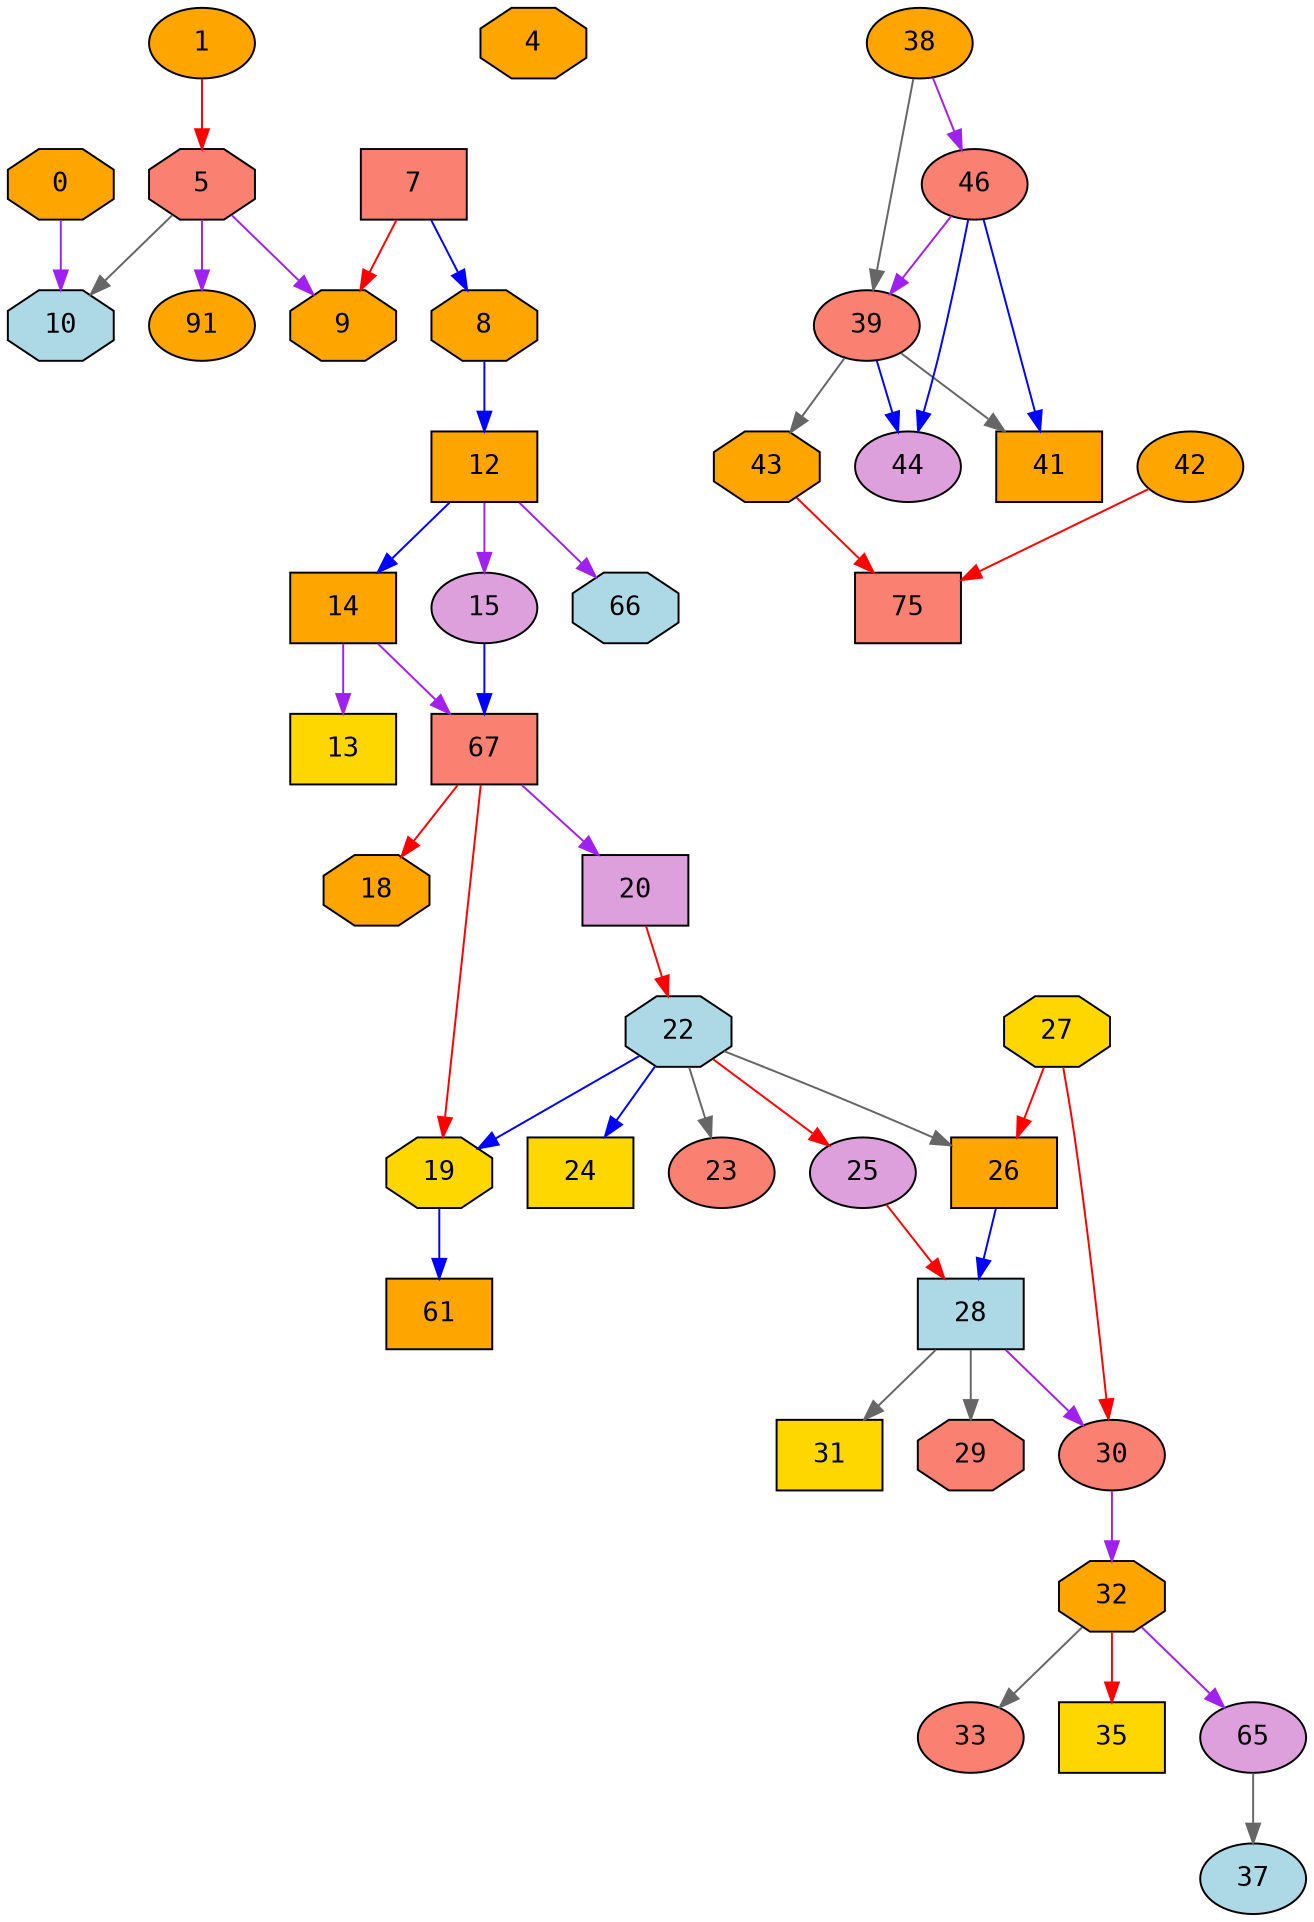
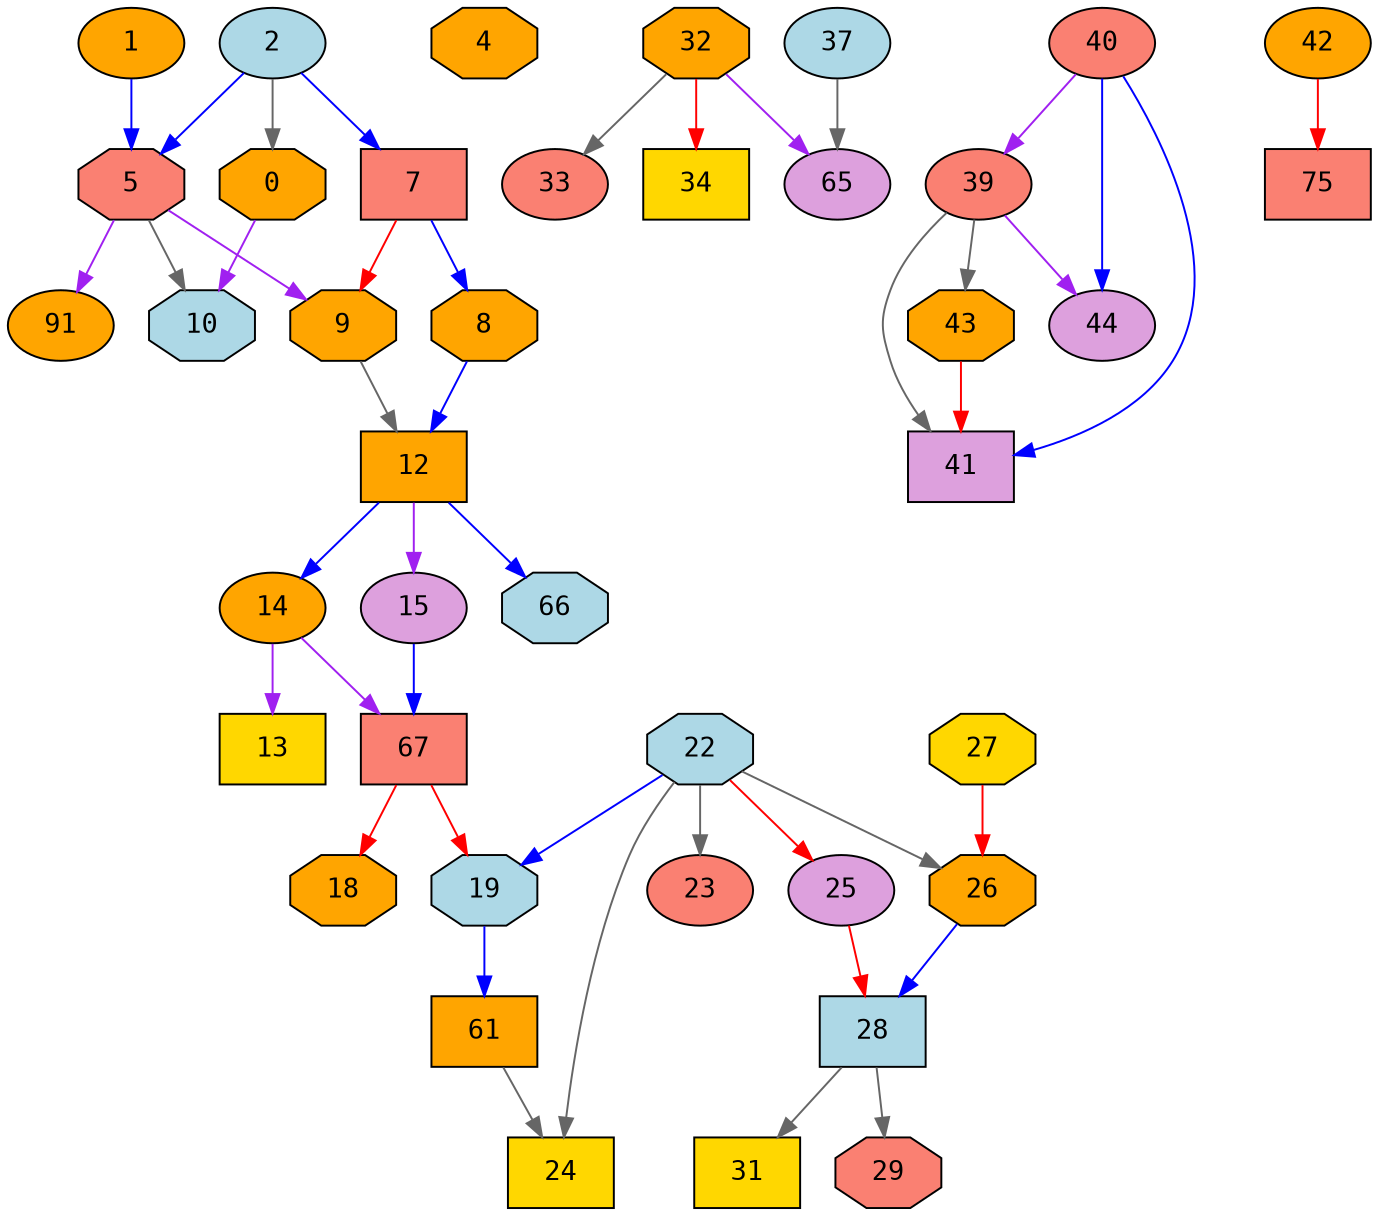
  digraph {
    fontname="DejaVu Sans Mono"
    node [alpha=0.17 fillcolor=orange fontname="DejaVu Sans Mono" shape=ellipse style=filled]
    edge [color=gray40 fontname="DejaVu Sans Mono"]
    1 [alpha=0.04 expect_size=14715904]
    5 [alpha=0.09 expect_size=17274880 fillcolor=salmon shape=octagon]
    9 [alpha=0.13 expect_size=14186496 shape=octagon]
    10 [alpha=0.11 expect_size=16971776 fillcolor=lightblue shape=octagon]
    n5 [alpha=0.01 expect_size=8711168 label=91]
    12 [alpha=0.15 expect_size=17541120 shape=box]
+   2 [alpha=0.11 expect_size=36834304 fillcolor=lightblue]
    n8 [alpha=0.06 expect_size=14541824 label=0 shape=octagon]
    7 [alpha=0.13 expect_size=16872448 fillcolor=salmon shape=box]
    8 [alpha=0.04 expect_size=10375168 shape=octagon]
    4 [expect_size=35027968 shape=octagon]
-   14 [alpha=0.05 expect_size=34575360 shape=box]
+   14 [alpha=0.05 expect_size=34575360]
    15 [expect_size=28149760 fillcolor=plum]
    n14 [alpha=0.12 expect_size=49990656 fillcolor=lightblue label=66 shape=octagon]
    13 [alpha=0.09 expect_size=43866112 fillcolor=gold shape=box]
    n16 [alpha=0.19 expect_size=16806912 fillcolor=salmon label=67 shape=box]
    18 [alpha=0.13 expect_size=47818752 shape=octagon]
-   19 [expect_size=10671104 fillcolor=gold shape=octagon]
-   20 [alpha=0.07 expect_size=41422848 fillcolor=plum shape=box]
+   19 [expect_size=10671104 fillcolor=lightblue shape=octagon]
    n20 [alpha=0.01 expect_size=19118080 label=61 shape=box]
    22 [alpha=0.09 expect_size=22562816 fillcolor=lightblue shape=octagon]
    24 [alpha=0.18 expect_size=31517696 fillcolor=gold shape=box]
    23 [expect_size=9603072 fillcolor=salmon]
    25 [alpha=0.04 expect_size=42232832 fillcolor=plum]
-   26 [alpha=0.14 expect_size=35979264 shape=box]
+   26 [alpha=0.14 expect_size=35979264 shape=octagon]
    28 [alpha=0.05 expect_size=16052224 fillcolor=lightblue shape=box]
-   30 [alpha=0.12 expect_size=40871936 fillcolor=salmon]
    29 [alpha=0.06 expect_size=47125504 fillcolor=salmon shape=octagon]
    31 [alpha=0.19 expect_size=10964992 fillcolor=gold shape=box]
    27 [alpha=0.08 expect_size=18027520 fillcolor=gold shape=octagon]
    32 [alpha=0.11 expect_size=14065664 shape=octagon]
    33 [alpha=0.00 expect_size=34580480 fillcolor=salmon]
-   34 [alpha=0.01 expect_size=27249664 fillcolor=gold shape=box label=35]
+   34 [alpha=0.01 expect_size=27249664 fillcolor=gold shape=box]
    n34 [alpha=0.12 expect_size=21860352 fillcolor=plum label=65]
    37 [expect_size=15114240 fillcolor=lightblue]
-   38 [alpha=0.10 expect_size=34685952]
    39 [alpha=0.05 expect_size=47106048 fillcolor=salmon]
-   40 [alpha=0.15 expect_size=14132224 fillcolor=salmon label=46]
-   41 [alpha=0.12 expect_size=41867264 shape=box]
+   40 [alpha=0.15 expect_size=14132224 fillcolor=salmon]
+   41 [alpha=0.12 expect_size=41867264 fillcolor=plum shape=box]
    43 [alpha=0.01 expect_size=19052544 shape=octagon]
    44 [alpha=0.18 expect_size=19424256 fillcolor=plum]
    n42 [alpha=0.10 expect_size=22671360 fillcolor=salmon label=75 shape=box]
    42 [alpha=0.16 expect_size=39408640]
-   1 -> 5 [color=red]
+   1 -> 5 [color=blue]
    5 -> 9 [color=purple]
    5 -> 10
    5 -> n5 [color=purple]
+   9 -> 12
    12 -> 14 [color=blue]
    12 -> 15 [color=purple]
-   12 -> n14 [color=purple]
+   12 -> n14 [color=blue]
+   2 -> 5 [color=blue]
+   2 -> n8
+   2 -> 7 [color=blue]
    n8 -> 10 [color=purple]
    7 -> 9 [color=red]
    7 -> 8 [color=blue]
    8 -> 12 [color=blue]
    14 -> 13 [color=purple]
    14 -> n16 [color=purple]
    15 -> n16 [color=blue]
    n16 -> 18 [color=red]
    n16 -> 19 [color=red]
-   n16 -> 20 [color=purple]
    19 -> n20 [color=blue]
-   20 -> 22 [color=red]
+   n20 -> 24
    22 -> 19 [color=blue]
-   22 -> 24 [color=blue]
+   22 -> 24
    22 -> 23
    22 -> 25 [color=red]
    22 -> 26
    25 -> 28 [color=red]
    26 -> 28 [color=blue]
-   28 -> 30 [color=purple]
    28 -> 29
    28 -> 31
-   30 -> 32 [color=purple]
    27 -> 26 [color=red]
-   27 -> 30 [color=red]
    32 -> 33
    32 -> 34 [color=red]
    32 -> n34 [color=purple]
-   n34 -> 37
-   38 -> 39
-   38 -> 40 [color=purple]
+   37 -> n34
    39 -> 41
    39 -> 43
-   39 -> 44 [color=blue]
+   39 -> 44 [color=purple]
    40 -> 39 [color=purple]
    40 -> 41 [color=blue]
    40 -> 44 [color=blue]
-   43 -> n42 [color=red]
+   43 -> 41 [color=red]
    42 -> n42 [color=red]
  }
